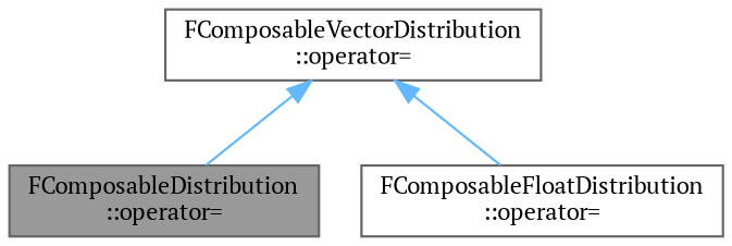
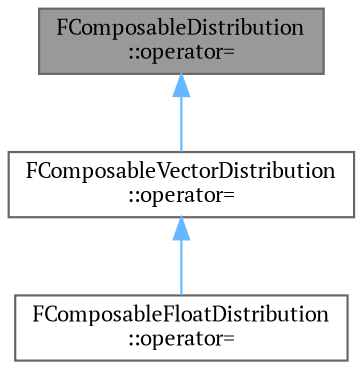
  digraph {
    fontname="PT Serif"
    rankdir=TB
    node [color=grey40 fillcolor=white fontname="PT Serif" fontsize=10 shape=box style=filled]
    edge [color=steelblue1 dir=back fontname="PT Serif" fontsize=10 labelfontname=Helvetica labelfontsize=10 style=solid]
    n1 [color=gray40 fillcolor=grey60 fontcolor=black height=0.2 label="FComposableDistribution\l::operator=" width=0.4]
    n2 [height=0.2 label="FComposableVectorDistribution\l::operator=" width=0.4]
    n3 [height=0.2 label="FComposableFloatDistribution\l::operator=" width=0.4]
-   n2 -> n1
+   n1 -> n2
    n2 -> n3
  }
